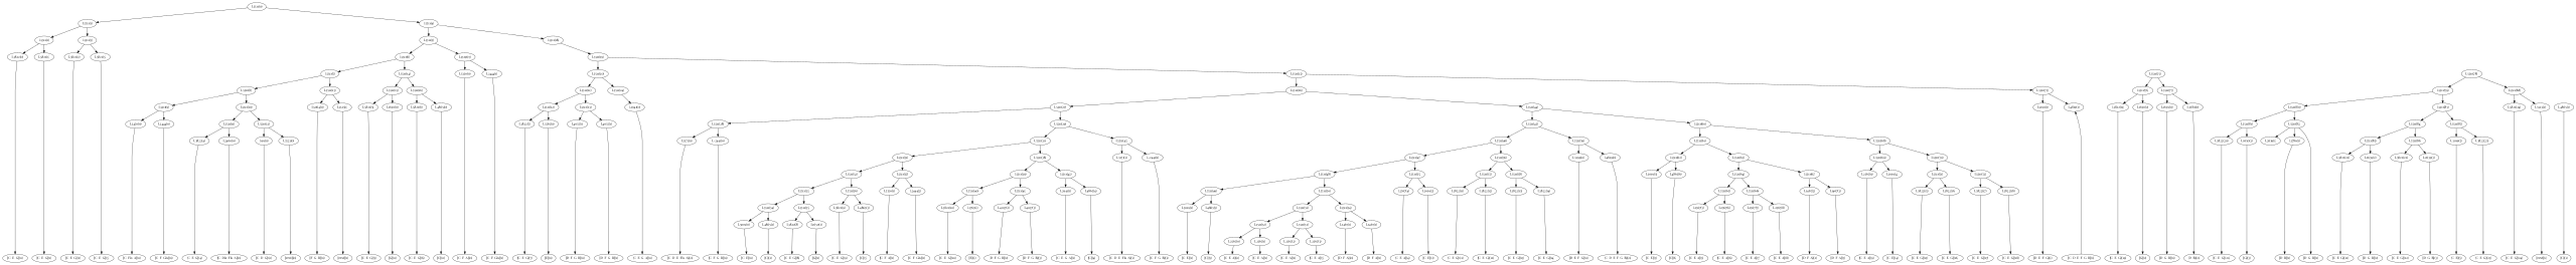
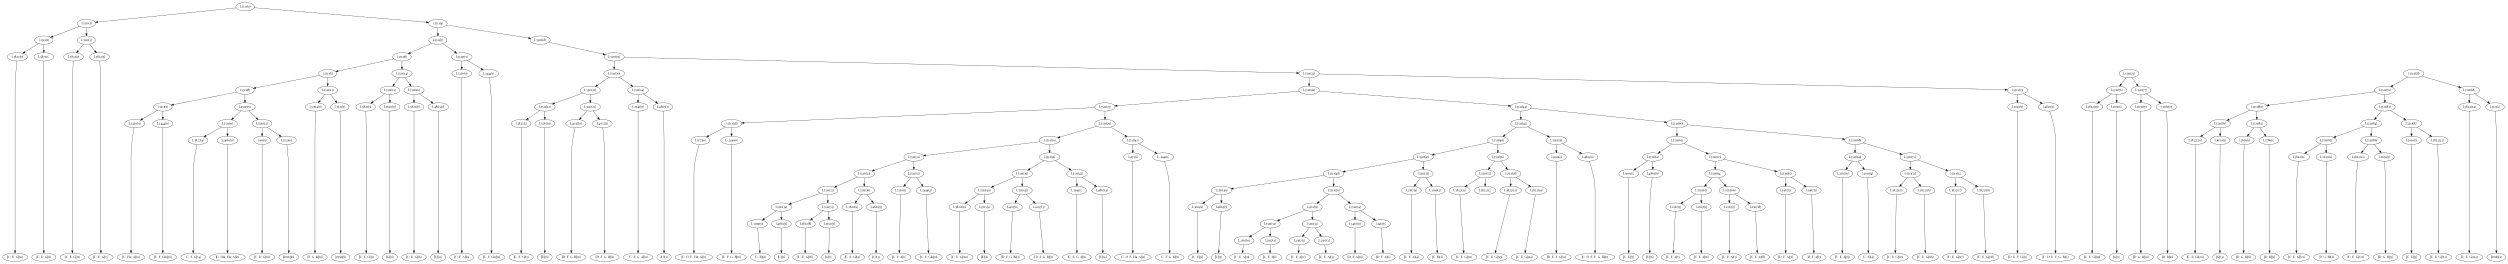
  digraph {
    fontname="Playfair Display"
    node [fontname="Playfair Display"]
    edge [fontname="Playfair Display"]
    "L5511(0)"
    "L5511(1)"
    "L5511(4)"
    "L5511(2)"
    "L5511(3)"
    "L5511(5)"
    "L5511(18)"
    "L3822(0)"
    "L3822(1)"
    "L3822(2)"
    "L3822(3)"
    "L5511(6)"
    n13 [label="L5519(17)"]
    "L5511(19)"
    "L5511(7)"
    "L5511(14)"
    "L5350(0)"
    "L2444(1)"
    "L5511(20)"
    "L5511(25)"
    "L5511(75)"
    "L5511(78)"
    "L5511(8)"
    "L5511(13)"
    "L5511(15)"
    "L5511(16)"
    "L5511(21)"
    "L5511(24)"
    "L5511(26)"
    "L5511(73)"
    "L5511(76)"
    "L5511(77)"
    "L5511(79)"
    "L5511(88)"
    "L5511(9)"
    "L5511(10)"
    "L5064(0)"
    "L3523(1)"
    "L3822(5)"
    "L1650(0)"
    "L3822(6)"
    "L4865(0)"
    "L5511(22)"
    "L5511(23)"
    "L2941(0)"
    "L4865(1)"
    "L5511(27)"
    "L5511(44)"
    "L5199(1)"
    "L4819(1)"
    "L3822(19)"
    "L1650(2)"
    "L2639(0)"
    "L3789(0)"
    "L5511(80)"
    "L5511(83)"
    "L3822(24)"
    "L3523(2)"
    "L3470(0)"
    "L2444(0)"
    "L5511(11)"
    "L5511(12)"
    "L3822(7)"
    "L3765(0)"
    "L4037(0)"
    "L4037(1)"
    "L5511(28)"
    "L5511(29)"
    "L5511(45)"
    "L5511(60)"
    "L5511(81)"
    "L5511(82)"
    "L5511(84)"
    "L5511(87)"
    "L3822(4)"
    "L2460(0)"
    "L99(0)"
    "L3523(0)"
    "L5173(0)"
    "L-2441(0)"
    "L5511(30)"
    "L5511(43)"
    "L5511(46)"
    "L5511(59)"
    "L5511(61)"
    "L5511(68)"
    "L3822(20)"
    "L1650(3)"
    "L2639(1)"
    "L3789(1)"
    "L5511(85)"
    "L5511(86)"
    "L3019(5)"
    "L3822(23)"
    "L5511(31)"
    "L5511(38)"
    "L5173(1)"
    "L-2441(1)"
    "L5511(47)"
    "L5511(56)"
    "L5199(0)"
    "L4819(0)"
    "L5511(62)"
    "L5511(63)"
    "L5511(69)"
    "L5511(70)"
    "L3822(21)"
    "L2639(2)"
    "L3822(22)"
    "L2639(3)"
-   "L5511(32)"
+   "L5511(32)" [label="L5516(32)"]
    "L5511(37)"
    "L5511(39)"
    "L5511(42)"
    "L5511(48)"
    "L5511(55)"
    "L5511(57)"
    "L5511(58)"
    "L3019(3)"
    "L4865(6)"
    "L5511(64)"
    "L5511(67)"
    "L2567(9)"
    "L3019(4)"
    "L5511(71)"
    "L5511(72)"
    "L5511(33)"
    "L5511(36)"
    "L5350(1)"
    "L2444(2)"
    "L5511(40)"
    "L5511(41)"
    "L2941(1)"
    "L4865(4)"
    "L5511(49)"
    "L5511(50)"
    "L2567(4)"
    "L3019(2)"
    "L3822(11)"
    "L3822(12)"
    "L3822(13)"
    "L3822(14)"
    "L5511(65)"
    "L5511(66)"
    "L1467(2)"
    "L1467(3)"
    "L3822(15)"
    "L3822(16)"
    "L3822(17)"
    "L3822(18)"
    "L5511(34)"
    "L5511(35)"
    "L3822(9)"
    "L4865(3)"
    "L3822(10)"
    "L3765(1)"
    "L4037(2)"
    "L4037(3)"
    "L3019(1)"
    "L4865(5)"
    "L5511(51)"
    "L5511(54)"
    "L2567(5)"
    "L2567(6)"
    "L2567(7)"
    "L2567(8)"
    "L3019(0)"
    "L4865(2)"
    "L3822(8)"
    "L1650(1)"
    "L5511(52)"
    "L5511(53)"
    "L1467(0)"
    "L1467(1)"
    "L2567(0)"
    "L2567(1)"
    "L2567(2)"
    "L2567(3)"
    "[C  E  G](0)"
    "[C  E  G](1)"
    "[C  E  G](2)"
    "[C  E  G](3)"
    "[C  Fis  A](0)"
    "[C  F  Gis](0)"
    "[C  E  G](4)"
    "[C  Dis  Fis  A](0)"
    "[C  D  G](0)"
    "[rest](0)"
    "[F  G  B](0)"
    "[rest](1)"
    "[C  E  G](5)"
    "[G](0)"
    "[C  E  G](6)"
    "[C](0)"
    "[C  F  A](0)"
    "[C  F  Gis](1)"
    "[C  E  G](7)"
    "[E](0)"
    "[D  F  G  B](0)"
    "[D  F  G  B](1)"
    "[C  E  G  A](0)"
    "[C](1)"
    "[C  D  E  Fis  A](0)"
    "[C  F  G  B](0)"
    "[C  E](0)"
    "[C](2)"
    "[C  E  G](8)"
    "[G](1)"
    "[C  E  G](9)"
    "[C](3)"
    "[C  F  A](1)"
    "[C  F  Gis](2)"
    "[C  E  G](10)"
    "[E](1)"
    "[D  F  G  B](2)"
    "[D  F  G  B](3)"
    "[C  E  G  A](1)"
    "[C](4)"
    "[C  D  E  Fis  A](1)"
    "[C  F  G  B](1)"
    "[C  E](1)"
    "[C](5)"
    "[C  E  A](0)"
    "[C  E  A](1)"
    "[C  E  A](2)"
    "[C  E  A](3)"
    "[D  F  A](0)"
    "[D  F  A](1)"
    "[C  E  A](4)"
    "[C  E](2)"
    "[C  E  G](11)"
-   "[C  E  G](12)"
    "[C  E  G](13)"
    "[C  E  G](14)"
    "[D  E  F  G](0)"
    "[C  D  E  F  G  B](0)"
    "[C  E](3)"
    "[C](6)"
    "[C  E  A](5)"
    "[C  E  A](6)"
    "[C  E  A](7)"
    "[C  E  A](8)"
    "[D  F  A](2)"
    "[D  F  A](3)"
    "[C  E  A](9)"
    "[C  E](4)"
    "[C  E  G](15)"
    "[C  E  G](16)"
    "[C  E  G](17)"
    "[C  E  G](18)"
    "[D  E  F  G](1)"
    "[C  D  E  F  G  B](1)"
    "[C  E  G](19)"
    "[G](2)"
    "[D  G  B](0)"
    "[D  B](0)"
    "[C  E  G](20)"
    "[G](3)"
    "[D  G  B](1)"
    "[D  B](1)"
    "[C  E  G](21)"
    "[D  G  B](2)"
    "[C  E  G](22)"
    "[D  G  B](3)"
    "[C  E](5)"
    "[C  E  G](23)"
    "[C  E  G](24)"
    "[rest](2)"
    subgraph sub_1 {
      rank=min
      "L5511(0)"
    }
    subgraph sub_2 {
      rank=same
      "L5511(1)"
      "L5511(4)"
    }
    subgraph sub_3 {
      rank=same
      "L5511(2)"
      "L5511(3)"
      "L5511(5)"
      "L5511(18)"
    }
    subgraph sub_4 {
      rank=same
      "L3822(0)"
      "L3822(1)"
      "L3822(2)"
      "L3822(3)"
      "L5511(6)"
      n13
      "L5511(19)"
    }
    subgraph sub_5 {
      rank=same
      "L5511(7)"
      "L5511(14)"
      "L5350(0)"
      "L2444(1)"
      "L5511(20)"
      "L5511(25)"
      "L5511(75)"
      "L5511(78)"
    }
    subgraph sub_6 {
      rank=same
      "L5511(8)"
      "L5511(13)"
      "L5511(15)"
      "L5511(16)"
      "L5511(21)"
      "L5511(24)"
      "L5511(26)"
      "L5511(73)"
      "L5511(76)"
      "L5511(77)"
      "L5511(79)"
      "L5511(88)"
    }
    subgraph sub_7 {
      rank=same
      "L5511(9)"
      "L5511(10)"
      "L5064(0)"
      "L3523(1)"
      "L3822(5)"
      "L1650(0)"
      "L3822(6)"
      "L4865(0)"
      "L5511(22)"
      "L5511(23)"
      "L2941(0)"
      "L4865(1)"
      "L5511(27)"
      "L5511(44)"
      "L5199(1)"
      "L4819(1)"
      "L3822(19)"
      "L1650(2)"
      "L2639(0)"
      "L3789(0)"
      "L5511(80)"
      "L5511(83)"
      "L3822(24)"
      "L3523(2)"
    }
    subgraph sub_8 {
      rank=same
      "L3470(0)"
      "L2444(0)"
      "L5511(11)"
      "L5511(12)"
      "L3822(7)"
      "L3765(0)"
      "L4037(0)"
      "L4037(1)"
      "L5511(28)"
      "L5511(29)"
      "L5511(45)"
      "L5511(60)"
      "L5511(81)"
      "L5511(82)"
      "L5511(84)"
      "L5511(87)"
    }
    subgraph sub_9 {
      rank=same
      "L3822(4)"
      "L2460(0)"
      "L99(0)"
      "L3523(0)"
      "L5173(0)"
      "L-2441(0)"
      "L5511(30)"
      "L5511(43)"
      "L5511(46)"
      "L5511(59)"
      "L5511(61)"
      "L5511(68)"
      "L3822(20)"
      "L1650(3)"
      "L2639(1)"
      "L3789(1)"
      "L5511(85)"
      "L5511(86)"
      "L3019(5)"
      "L3822(23)"
    }
    subgraph sub_10 {
      rank=same
      "L5511(31)"
      "L5511(38)"
      "L5173(1)"
      "L-2441(1)"
      "L5511(47)"
      "L5511(56)"
      "L5199(0)"
      "L4819(0)"
      "L5511(62)"
      "L5511(63)"
      "L5511(69)"
      "L5511(70)"
      "L3822(21)"
      "L2639(2)"
      "L3822(22)"
      "L2639(3)"
    }
    subgraph sub_11 {
      rank=same
      "L5511(32)"
      "L5511(37)"
      "L5511(39)"
      "L5511(42)"
      "L5511(48)"
      "L5511(55)"
      "L5511(57)"
      "L5511(58)"
      "L3019(3)"
      "L4865(6)"
      "L5511(64)"
      "L5511(67)"
      "L2567(9)"
      "L3019(4)"
      "L5511(71)"
      "L5511(72)"
    }
    subgraph sub_12 {
      rank=same
      "L5511(33)"
      "L5511(36)"
      "L5350(1)"
      "L2444(2)"
      "L5511(40)"
      "L5511(41)"
      "L2941(1)"
      "L4865(4)"
      "L5511(49)"
      "L5511(50)"
      "L2567(4)"
      "L3019(2)"
      "L3822(11)"
      "L3822(12)"
      "L3822(13)"
      "L3822(14)"
      "L5511(65)"
      "L5511(66)"
      "L1467(2)"
      "L1467(3)"
      "L3822(15)"
      "L3822(16)"
      "L3822(17)"
      "L3822(18)"
    }
    subgraph sub_13 {
      rank=same
      "L5511(34)"
      "L5511(35)"
      "L3822(9)"
      "L4865(3)"
      "L3822(10)"
      "L3765(1)"
      "L4037(2)"
      "L4037(3)"
      "L3019(1)"
      "L4865(5)"
      "L5511(51)"
      "L5511(54)"
      "L2567(5)"
      "L2567(6)"
      "L2567(7)"
      "L2567(8)"
    }
    subgraph sub_14 {
      rank=same
      "L3019(0)"
      "L4865(2)"
      "L3822(8)"
      "L1650(1)"
      "L5511(52)"
      "L5511(53)"
      "L1467(0)"
      "L1467(1)"
    }
    subgraph sub_15 {
      rank=same
      "L2567(0)"
      "L2567(1)"
      "L2567(2)"
      "L2567(3)"
    }
    subgraph sub_16 {
      rank=max
      "[C  E  G](0)"
      "[C  E  G](1)"
      "[C  E  G](2)"
      "[C  E  G](3)"
      "[C  Fis  A](0)"
      "[C  F  Gis](0)"
      "[C  E  G](4)"
      "[C  Dis  Fis  A](0)"
      "[C  D  G](0)"
      "[rest](0)"
      "[F  G  B](0)"
      "[rest](1)"
      "[C  E  G](5)"
      "[G](0)"
      "[C  E  G](6)"
      "[C](0)"
      "[C  F  A](0)"
      "[C  F  Gis](1)"
      "[C  E  G](7)"
      "[E](0)"
      "[D  F  G  B](0)"
      "[D  F  G  B](1)"
      "[C  E  G  A](0)"
      "[C](1)"
      "[C  D  E  Fis  A](0)"
      "[C  F  G  B](0)"
      "[C  E](0)"
      "[C](2)"
      "[C  E  G](8)"
      "[G](1)"
      "[C  E  G](9)"
      "[C](3)"
      "[C  F  A](1)"
      "[C  F  Gis](2)"
      "[C  E  G](10)"
      "[E](1)"
      "[D  F  G  B](2)"
      "[D  F  G  B](3)"
      "[C  E  G  A](1)"
      "[C](4)"
      "[C  D  E  Fis  A](1)"
      "[C  F  G  B](1)"
      "[C  E](1)"
      "[C](5)"
      "[C  E  A](0)"
      "[C  E  A](1)"
      "[C  E  A](2)"
      "[C  E  A](3)"
      "[D  F  A](0)"
      "[D  F  A](1)"
      "[C  E  A](4)"
      "[C  E](2)"
      "[C  E  G](11)"
-     "[C  E  G](12)"
      "[C  E  G](13)"
      "[C  E  G](14)"
      "[D  E  F  G](0)"
      "[C  D  E  F  G  B](0)"
      "[C  E](3)"
      "[C](6)"
      "[C  E  A](5)"
      "[C  E  A](6)"
      "[C  E  A](7)"
      "[C  E  A](8)"
      "[D  F  A](2)"
      "[D  F  A](3)"
      "[C  E  A](9)"
      "[C  E](4)"
      "[C  E  G](15)"
      "[C  E  G](16)"
      "[C  E  G](17)"
      "[C  E  G](18)"
      "[D  E  F  G](1)"
      "[C  D  E  F  G  B](1)"
      "[C  E  G](19)"
      "[G](2)"
      "[D  G  B](0)"
      "[D  B](0)"
      "[C  E  G](20)"
      "[G](3)"
      "[D  G  B](1)"
      "[D  B](1)"
      "[C  E  G](21)"
      "[D  G  B](2)"
      "[C  E  G](22)"
      "[D  G  B](3)"
      "[C  E](5)"
      "[C  E  G](23)"
      "[C  E  G](24)"
      "[rest](2)"
    }
    "L5511(0)" -> "L5511(1)"
    "L5511(0)" -> "L5511(4)"
    "L5511(1)" -> "L5511(2)"
    "L5511(1)" -> "L5511(3)"
    "L5511(4)" -> "L5511(5)"
    "L5511(4)" -> "L5511(18)"
    "L5511(2)" -> "L3822(0)"
    "L5511(2)" -> "L3822(1)"
    "L5511(3)" -> "L3822(2)"
    "L5511(3)" -> "L3822(3)"
    "L5511(5)" -> "L5511(6)"
    "L5511(5)" -> n13
    "L5511(18)" -> "L5511(19)"
    "L3822(0)" -> "[C  E  G](0)"
    "L3822(1)" -> "[C  E  G](1)"
    "L3822(2)" -> "[C  E  G](2)"
    "L3822(3)" -> "[C  E  G](3)"
    "L5511(6)" -> "L5511(7)"
    "L5511(6)" -> "L5511(14)"
    n13 -> "L5350(0)"
    n13 -> "L2444(1)"
    "L5511(19)" -> "L5511(20)"
    "L5511(19)" -> "L5511(25)"
    "L5511(7)" -> "L5511(8)"
    "L5511(7)" -> "L5511(13)"
    "L5511(14)" -> "L5511(15)"
    "L5511(14)" -> "L5511(16)"
    "L5350(0)" -> "[C  F  A](0)"
    "L2444(1)" -> "[C  F  Gis](1)"
    "L5511(20)" -> "L5511(21)"
    "L5511(20)" -> "L5511(24)"
    "L5511(25)" -> "L5511(26)"
    "L5511(25)" -> "L5511(73)"
    "L5511(75)" -> "L5511(76)"
    "L5511(75)" -> "L5511(77)"
    "L5511(78)" -> "L5511(79)"
    "L5511(78)" -> "L5511(88)"
    "L5511(8)" -> "L5511(9)"
    "L5511(8)" -> "L5511(10)"
    "L5511(13)" -> "L5064(0)"
    "L5511(13)" -> "L3523(1)"
    "L5511(15)" -> "L3822(5)"
    "L5511(15)" -> "L1650(0)"
    "L5511(16)" -> "L3822(6)"
    "L5511(16)" -> "L4865(0)"
    "L5511(21)" -> "L5511(22)"
    "L5511(21)" -> "L5511(23)"
    "L5511(24)" -> "L2941(0)"
+   "L5511(24)" -> "L4865(1)"
    "L5511(26)" -> "L5511(27)"
    "L5511(26)" -> "L5511(44)"
    "L5511(73)" -> "L5199(1)"
    "L5511(73)" -> "L4819(1)"
    "L5511(76)" -> "L3822(19)"
    "L5511(76)" -> "L1650(2)"
    "L5511(77)" -> "L2639(0)"
    "L5511(77)" -> "L3789(0)"
    "L5511(79)" -> "L5511(80)"
    "L5511(79)" -> "L5511(83)"
    "L5511(88)" -> "L3822(24)"
    "L5511(88)" -> "L3523(2)"
    "L5511(9)" -> "L3470(0)"
    "L5511(9)" -> "L2444(0)"
    "L5511(10)" -> "L5511(11)"
    "L5511(10)" -> "L5511(12)"
    "L5064(0)" -> "[F  G  B](0)"
    "L3523(1)" -> "[rest](1)"
    "L3822(5)" -> "[C  E  G](5)"
    "L1650(0)" -> "[G](0)"
    "L3822(6)" -> "[C  E  G](6)"
    "L4865(0)" -> "[C](0)"
    "L5511(22)" -> "L3822(7)"
    "L5511(22)" -> "L3765(0)"
    "L5511(23)" -> "L4037(0)"
    "L5511(23)" -> "L4037(1)"
    "L2941(0)" -> "[C  E  G  A](0)"
    "L4865(1)" -> "[C](1)"
    "L5511(27)" -> "L5511(28)"
    "L5511(27)" -> "L5511(29)"
    "L5511(44)" -> "L5511(45)"
    "L5511(44)" -> "L5511(60)"
    "L5199(1)" -> "[D  E  F  G](1)"
-   "[C  D  E  F  G  B](1)" -> "L4819(1)"
+   "L4819(1)" -> "[C  D  E  F  G  B](1)"
    "L3822(19)" -> "[C  E  G](19)"
    "L1650(2)" -> "[G](2)"
    "L2639(0)" -> "[D  G  B](0)"
    "L3789(0)" -> "[D  B](0)"
    "L5511(80)" -> "L5511(81)"
    "L5511(80)" -> "L5511(82)"
    "L5511(83)" -> "L5511(84)"
    "L5511(83)" -> "L5511(87)"
    "L3822(24)" -> "[C  E  G](24)"
    "L3523(2)" -> "[rest](2)"
    "L3470(0)" -> "[C  Fis  A](0)"
    "L2444(0)" -> "[C  F  Gis](0)"
    "L5511(11)" -> "L3822(4)"
    "L5511(11)" -> "L2460(0)"
    "L5511(12)" -> "L99(0)"
    "L5511(12)" -> "L3523(0)"
    "L3822(7)" -> "[C  E  G](7)"
    "L3765(0)" -> "[E](0)"
    "L4037(0)" -> "[D  F  G  B](0)"
    "L4037(1)" -> "[D  F  G  B](1)"
    "L5511(28)" -> "L5173(0)"
    "L5511(28)" -> "L-2441(0)"
    "L5511(29)" -> "L5511(30)"
    "L5511(29)" -> "L5511(43)"
    "L5511(45)" -> "L5511(46)"
    "L5511(45)" -> "L5511(59)"
    "L5511(60)" -> "L5511(61)"
    "L5511(60)" -> "L5511(68)"
    "L5511(81)" -> "L3822(20)"
    "L5511(81)" -> "L1650(3)"
    "L5511(82)" -> "L2639(1)"
    "L5511(82)" -> "L3789(1)"
    "L5511(84)" -> "L5511(85)"
    "L5511(84)" -> "L5511(86)"
    "L5511(87)" -> "L3019(5)"
    "L5511(87)" -> "L3822(23)"
    "L3822(4)" -> "[C  E  G](4)"
    "L2460(0)" -> "[C  Dis  Fis  A](0)"
    "L99(0)" -> "[C  D  G](0)"
    "L3523(0)" -> "[rest](0)"
    "L5173(0)" -> "[C  D  E  Fis  A](0)"
    "L-2441(0)" -> "[C  F  G  B](0)"
    "L5511(30)" -> "L5511(31)"
    "L5511(30)" -> "L5511(38)"
    "L5511(43)" -> "L5173(1)"
    "L5511(43)" -> "L-2441(1)"
    "L5511(46)" -> "L5511(47)"
    "L5511(46)" -> "L5511(56)"
    "L5511(59)" -> "L5199(0)"
    "L5511(59)" -> "L4819(0)"
    "L5511(61)" -> "L5511(62)"
    "L5511(61)" -> "L5511(63)"
    "L5511(68)" -> "L5511(69)"
    "L5511(68)" -> "L5511(70)"
    "L3822(20)" -> "[C  E  G](20)"
    "L1650(3)" -> "[G](3)"
-   "L5511(82)" -> "[D  G  B](1)"
+   "L2639(1)" -> "[D  G  B](1)"
    "L3789(1)" -> "[D  B](1)"
    "L5511(85)" -> "L3822(21)"
    "L5511(85)" -> "L2639(2)"
    "L5511(86)" -> "L3822(22)"
    "L5511(86)" -> "L2639(3)"
    "L3019(5)" -> "[C  E](5)"
    "L3822(23)" -> "[C  E  G](23)"
    "L5511(31)" -> "L5511(32)"
    "L5511(31)" -> "L5511(37)"
    "L5511(38)" -> "L5511(39)"
    "L5511(38)" -> "L5511(42)"
    "L5173(1)" -> "[C  D  E  Fis  A](1)"
    "L-2441(1)" -> "[C  F  G  B](1)"
    "L5511(47)" -> "L5511(48)"
    "L5511(47)" -> "L5511(55)"
    "L5511(56)" -> "L5511(57)"
    "L5511(56)" -> "L5511(58)"
    "L5199(0)" -> "[D  E  F  G](0)"
    "L4819(0)" -> "[C  D  E  F  G  B](0)"
    "L5511(62)" -> "L3019(3)"
    "L5511(62)" -> "L4865(6)"
    "L5511(63)" -> "L5511(64)"
    "L5511(63)" -> "L5511(67)"
    "L5511(69)" -> "L2567(9)"
    "L5511(69)" -> "L3019(4)"
    "L5511(70)" -> "L5511(71)"
    "L5511(70)" -> "L5511(72)"
    "L3822(21)" -> "[C  E  G](21)"
    "L2639(2)" -> "[D  G  B](2)"
    "L3822(22)" -> "[C  E  G](22)"
    "L2639(3)" -> "[D  G  B](3)"
    "L5511(32)" -> "L5511(33)"
    "L5511(32)" -> "L5511(36)"
    "L5511(37)" -> "L5350(1)"
    "L5511(37)" -> "L2444(2)"
    "L5511(39)" -> "L5511(40)"
    "L5511(39)" -> "L5511(41)"
    "L5511(42)" -> "L2941(1)"
    "L5511(42)" -> "L4865(4)"
    "L5511(48)" -> "L5511(49)"
    "L5511(48)" -> "L5511(50)"
    "L5511(55)" -> "L2567(4)"
    "L5511(55)" -> "L3019(2)"
    "L5511(57)" -> "L3822(11)"
    "L5511(57)" -> "L3822(12)"
    "L5511(58)" -> "L3822(13)"
    "L5511(58)" -> "L3822(14)"
    "L3019(3)" -> "[C  E](3)"
    "L4865(6)" -> "[C](6)"
    "L5511(64)" -> "L5511(65)"
    "L5511(64)" -> "L5511(66)"
    "L5511(67)" -> "L1467(2)"
    "L5511(67)" -> "L1467(3)"
    "L2567(9)" -> "[C  E  A](9)"
    "L3019(4)" -> "[C  E](4)"
    "L5511(71)" -> "L3822(15)"
    "L5511(71)" -> "L3822(16)"
    "L5511(72)" -> "L3822(17)"
    "L5511(72)" -> "L3822(18)"
    "L5511(33)" -> "L5511(34)"
    "L5511(33)" -> "L5511(35)"
    "L5511(36)" -> "L3822(9)"
    "L5511(36)" -> "L4865(3)"
    "L5350(1)" -> "[C  F  A](1)"
    "L2444(2)" -> "[C  F  Gis](2)"
    "L5511(40)" -> "L3822(10)"
    "L5511(40)" -> "L3765(1)"
    "L5511(41)" -> "L4037(2)"
    "L5511(41)" -> "L4037(3)"
    "L2941(1)" -> "[C  E  G  A](1)"
    "L4865(4)" -> "[C](4)"
    "L5511(49)" -> "L3019(1)"
    "L5511(49)" -> "L4865(5)"
    "L5511(50)" -> "L5511(51)"
    "L5511(50)" -> "L5511(54)"
    "L2567(4)" -> "[C  E  A](4)"
    "L3019(2)" -> "[C  E](2)"
    "L3822(11)" -> "[C  E  G](11)"
-   "L3822(12)" -> "[C  E  G](12)"
    "L3822(13)" -> "[C  E  G](13)"
    "L3822(14)" -> "[C  E  G](14)"
    "L5511(65)" -> "L2567(5)"
    "L5511(65)" -> "L2567(6)"
    "L5511(66)" -> "L2567(7)"
    "L5511(66)" -> "L2567(8)"
    "L1467(2)" -> "[D  F  A](2)"
    "L1467(3)" -> "[D  F  A](3)"
    "L3822(15)" -> "[C  E  G](15)"
    "L3822(16)" -> "[C  E  G](16)"
    "L3822(17)" -> "[C  E  G](17)"
    "L3822(18)" -> "[C  E  G](18)"
    "L5511(34)" -> "L3019(0)"
    "L5511(34)" -> "L4865(2)"
    "L5511(35)" -> "L3822(8)"
    "L5511(35)" -> "L1650(1)"
    "L3822(9)" -> "[C  E  G](9)"
    "L4865(3)" -> "[C](3)"
    "L3822(10)" -> "[C  E  G](10)"
    "L3765(1)" -> "[E](1)"
    "L4037(2)" -> "[D  F  G  B](2)"
    "L4037(3)" -> "[D  F  G  B](3)"
    "L3019(1)" -> "[C  E](1)"
    "L4865(5)" -> "[C](5)"
    "L5511(51)" -> "L5511(52)"
    "L5511(51)" -> "L5511(53)"
    "L5511(54)" -> "L1467(0)"
    "L5511(54)" -> "L1467(1)"
    "L2567(5)" -> "[C  E  A](5)"
    "L2567(6)" -> "[C  E  A](6)"
    "L2567(7)" -> "[C  E  A](7)"
    "L2567(8)" -> "[C  E  A](8)"
    "L3019(0)" -> "[C  E](0)"
    "L4865(2)" -> "[C](2)"
    "L3822(8)" -> "[C  E  G](8)"
    "L1650(1)" -> "[G](1)"
    "L5511(52)" -> "L2567(0)"
    "L5511(52)" -> "L2567(1)"
    "L5511(53)" -> "L2567(2)"
    "L5511(53)" -> "L2567(3)"
    "L1467(0)" -> "[D  F  A](0)"
    "L1467(1)" -> "[D  F  A](1)"
    "L2567(0)" -> "[C  E  A](0)"
    "L2567(1)" -> "[C  E  A](1)"
    "L2567(2)" -> "[C  E  A](2)"
    "L2567(3)" -> "[C  E  A](3)"
  }
